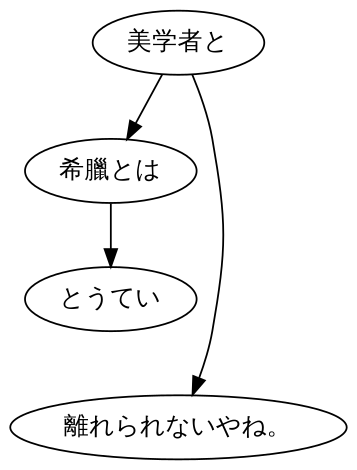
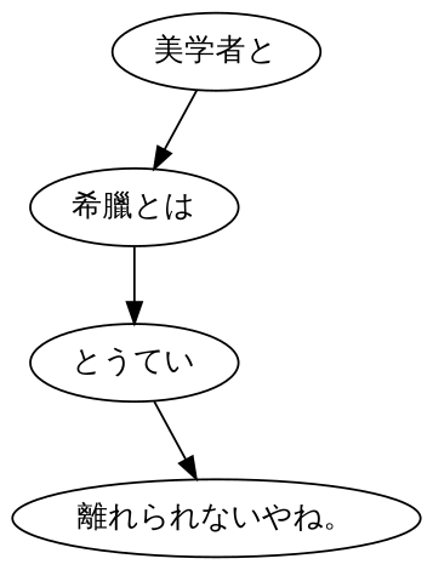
  digraph {
    n1 [label="美学者と"]
    n2 [label="希臘とは"]
    n3 [label="とうてい"]
    n4 [label="離れられないやね。"]
    n1 -> n2
    n2 -> n3
-   n1 -> n4
+   n3 -> n4
  }
